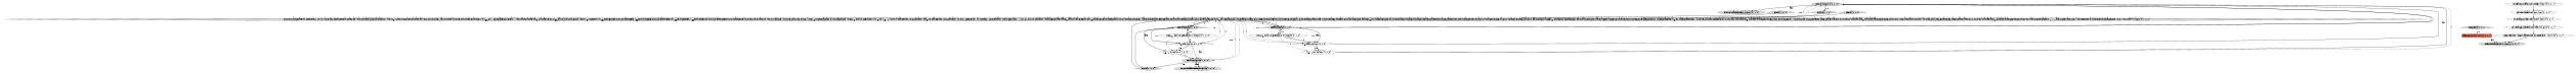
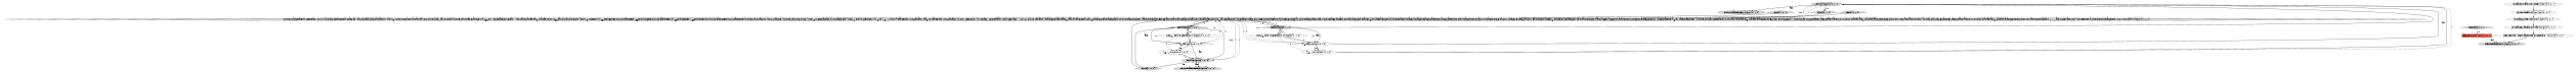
  digraph {
    node [fillcolor=lightgray shape=ellipse style=filled]
    edge [style=bold]
    n1 [label="return ColorPalette.BLUE@@@25@@@['0', '1', '0']"]
    n2 [label="toString['1', '0', '0']" shape=diamond]
    n3 [label="return new Graph(getLastBuild().getTimestamp(),500,400){@Override protected JFreeChart createGraph(){class ChartLabel{public ChartLabel(Run r){this.run = r}public int compareTo(ChartLabel that){return this.run.number - that.run.number}@Override public boolean equals(Object o){if (o == null || !.isAssignableFrom(o.getClass())) {return false}ChartLabel that = (ChartLabel)oreturn run == that.run}public Color getColor(){Result r = run.getResult()if (r == Result.FAILURE) return ColorPalette.REDif (r == Result.UNSTABLE) return ColorPalette.YELLOWif (r == Result.ABORTED || r == Result.NOT_BUILT) return ColorPalette.GREYreturn ColorPalette.BLUE}@Override public int hashCode(){return run.hashCode()}@Override public String toString(){String l = run.getDisplayName()if (run instanceof Build) {String s = ((Build)run).getBuiltOnStr()if (s != null) l += ' ' + s}return l}}DataSetBuilder<String,ChartLabel> data = new DataSetBuilder<String,ChartLabel>()for (Run r : getNewBuilds()){if (r.isBuilding()) continuedata.add(((double)r.getDuration()) / (1000 * 60),\"min\",new ChartLabel(r))}final CategoryDataset dataset = data.build()final JFreeChart chart = ChartFactory.createStackedAreaChart(null,null,Messages.Job_minutes(),dataset,PlotOrientation.VERTICAL,false,true,false)chart.setBackgroundPaint(Color.white)final CategoryPlot plot = chart.getCategoryPlot()plot.setBackgroundPaint(Color.WHITE)plot.setOutlinePaint(null)plot.setForegroundAlpha(0.8f)plot.setRangeGridlinesVisible(true)plot.setRangeGridlinePaint(Color.black)CategoryAxis domainAxis = new ShiftedCategoryAxis(null)plot.setDomainAxis(domainAxis)domainAxis.setCategoryLabelPositions(CategoryLabelPositions.UP_90)domainAxis.setLowerMargin(0.0)domainAxis.setUpperMargin(0.0)domainAxis.setCategoryMargin(0.0)final NumberAxis rangeAxis = (NumberAxis)plot.getRangeAxis()ChartUtil.adjustChebyshev(dataset,rangeAxis)rangeAxis.setStandardTickUnits(NumberAxis.createIntegerTickUnits())StackedAreaRenderer ar = new StackedAreaRenderer2(){@Override public Paint getItemPaint(int row,int column){ChartLabel key = (ChartLabel)dataset.getColumnKey(column)return key.getColor()}@Override public String generateURL(CategoryDataset dataset,int row,int column){ChartLabel label = (ChartLabel)dataset.getColumnKey(column)return String.valueOf(label.run.number)}@Override public String generateToolTip(CategoryDataset dataset,int row,int column){ChartLabel label = (ChartLabel)dataset.getColumnKey(column)return label.run.getDisplayName() + \" : \" + label.run.getDurationString()}}plot.setRenderer(ar)plot.setInsets(new RectangleInsets(0,0,0,5.0))return chart}}@@@3@@@['1', '1', '0']"]
    n4 [label="getBuildTimeGraph['1', '0', '0']" shape=diamond]
    n5 [fillcolor=white label="s != null@@@34@@@['1', '0', '0']" shape=diamond]
    n6 [label="return l@@@36@@@['0', '1', '0']"]
    n7 [fillcolor=white label="s != null@@@34@@@['0', '1', '0']" shape=diamond]
    n8 [label="return l@@@36@@@['1', '0', '0']"]
    n9 [label="getBuildTimeGraph['0', '1', '0']" shape=diamond]
    n10 [fillcolor=white label="String s = ((Build)run).getBuiltOnStr()@@@33@@@['1', '0', '0']"]
    n11 [fillcolor=white label="l += ' ' + s@@@34@@@['1', '0', '0']"]
    n12 [fillcolor=white label="configureRenderer((LineAndShapeRenderer)plot.getRenderer())@@@7@@@['0', '0', '1']"]
    n13 [label="configureDomainAxis(plot)@@@8@@@['0', '0', '1']"]
    n14 [fillcolor=white label="l += ' ' + s@@@34@@@['0', '1', '0']"]
    n15 [label="toString['0', '1', '0']" shape=diamond]
    n16 [fillcolor=white label="plot.setOutlinePaint(null)@@@4@@@['0', '0', '1']"]
    n17 [fillcolor=white label="plot.setRangeGridlinesVisible(true)@@@5@@@['0', '0', '1']"]
    n18 [fillcolor=white label="plot.setRangeGridlinePaint(Color.black)@@@6@@@['0', '0', '1']"]
    n19 [label="getColor['0', '1', '0']" shape=diamond]
    n20 [label="return ColorPalette.BLUE@@@25@@@['1', '0', '0']"]
    n21 [fillcolor=white label="String s = ((Build)run).getBuiltOnStr()@@@33@@@['0', '1', '0']"]
    n22 [fillcolor=tomato label="CategoryPlot plot@@@2@@@['0', '0', '1']" shape=box]
    n23 [label="getColor['1', '0', '0']" shape=diamond]
    n24 [fillcolor=white label="plot.setBackgroundPaint(Color.WHITE)@@@3@@@['0', '0', '1']"]
    n25 [label="configurePlot['0', '0', '1']" shape=diamond]
    n2 -> n3
    n2 -> n4
    n3 -> n4 [label=o style=solid]
    n3 -> n4 [label=r style=solid]
    n3 -> n4
    n3 -> n5 [label=r style=solid]
    n3 -> n5 [label=o style=solid]
    n3 -> n6 [label=l style=solid]
    n3 -> n6 [label=r style=solid]
    n3 -> n7 [label=o style=solid]
    n3 -> n7 [label=r style=solid]
    n3 -> n8 [label=l style=solid]
    n3 -> n8 [label=r style=solid]
    n3 -> n9
    n3 -> n9 [label=r style=solid]
    n3 -> n9 [label=o style=solid]
    n4 -> n3
    n4 -> n5 [label=false style=dotted]
    n4 -> n5
    n4 -> n5 [label=true style=dotted]
-   n4 -> n11
+   n4 -> n8
    n4 -> n10 [label=true style=dotted]
    n4 -> n10
    n5 -> n8 [label=false style=dotted]
    n5 -> n8
    n5 -> n11
    n5 -> n11 [label=true style=dotted]
    n6 -> n1
    n6 -> n1 [label=false style=dotted]
    n6 -> n3 [label=true style=dotted]
-   n6 -> n9
    n6 -> n15
    n6 -> n15 [label=true style=dotted]
    n7 -> n6 [label=false style=dotted]
    n7 -> n6
    n7 -> n14 [label=true style=dotted]
    n7 -> n14
    n8 -> n2
    n8 -> n2 [label=true style=dotted]
    n8 -> n3 [label=true style=dotted]
    n8 -> n20 [label=false style=dotted]
    n8 -> n20
    n9 -> n3
    n9 -> n6
    n9 -> n7 [label=true style=dotted]
    n9 -> n7 [label=false style=dotted]
    n9 -> n7
    n9 -> n21
    n9 -> n21 [label=true style=dotted]
    n10 -> n3 [label=true style=dotted]
    n10 -> n4
    n10 -> n5 [label=s style=solid]
    n10 -> n5
    n10 -> n11 [label=s style=solid]
    n11 -> n8
    n11 -> n8 [label=l style=solid]
    n12 -> n13
    n14 -> n6
    n14 -> n6 [label=l style=solid]
    n15 -> n3
    n16 -> n17
    n17 -> n18
    n18 -> n12
    n19 -> n3
    n21 -> n3 [label=true style=dotted]
    n21 -> n7
    n21 -> n7 [label=s style=solid]
    n21 -> n9
    n21 -> n14 [label=s style=solid]
    n22 -> n13 [label=plot style=solid]
    n23 -> n3
    n24 -> n16
    n25 -> n22 [label=true style=dotted]
  }
